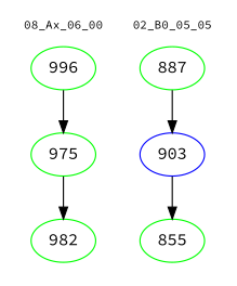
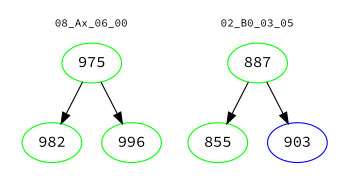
  digraph {
    fontname="Source Code Pro"
    node [color=green fontname="Source Code Pro"]
    edge [color=black fontname="Source Code Pro"]
    n1 [label=975]
    n2 [label=982]
    n3 [label=996]
    n4 [label=887]
    n5 [label=855]
    n6 [color=blue label=903]
    subgraph cluster_1 {
      color=white
      fontsize=10
      label="08_Ax_06_00"
      n1
      n2
      n3
    }
    subgraph cluster_2 {
      color=white
      fontsize=10
-     label="02_B0_05_05"
+     label="02_B0_03_05"
      n4
      n5
      n6
    }
    n1 -> n2
-   n3 -> n1
-   n6 -> n5
+   n1 -> n3
+   n4 -> n5
    n4 -> n6
  }
